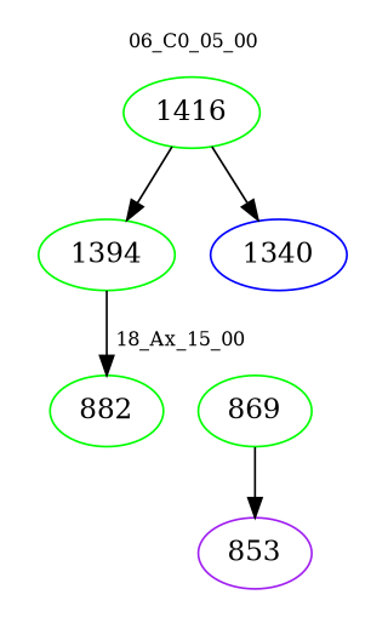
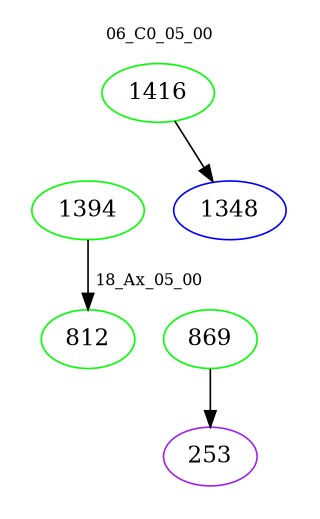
  digraph {
    node [color=green]
    edge [color=black]
    n1 [label=869]
-   n2 [label=882]
-   n3 [color=purple label=853]
+   n2 [label=812]
+   n3 [color=purple label=253]
    n4 [label=1416]
    n5 [label=1394]
-   n6 [color=blue label=1340]
+   n6 [color=blue label=1348]
    subgraph cluster_1 {
      color=white
      fontsize=10
-     label="18_Ax_15_00"
+     label="18_Ax_05_00"
      n1
      n2
      n3
    }
    subgraph cluster_2 {
      color=white
      fontsize=10
      label="06_C0_05_00"
      n4
      n5
      n6
    }
    n1 -> n3
-   n4 -> n5
    n4 -> n6
    n5 -> n2
  }
